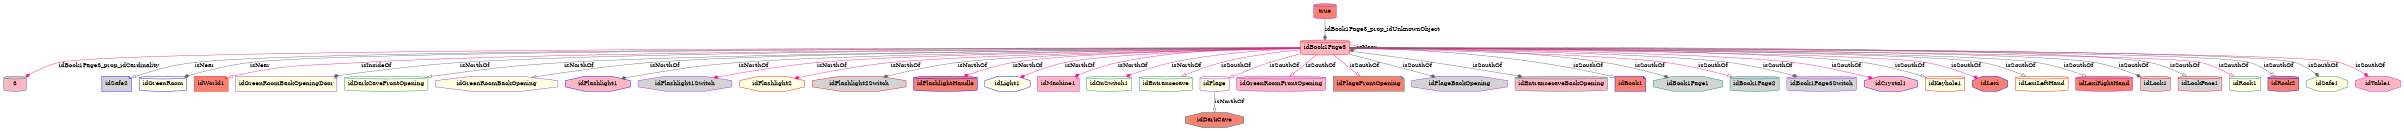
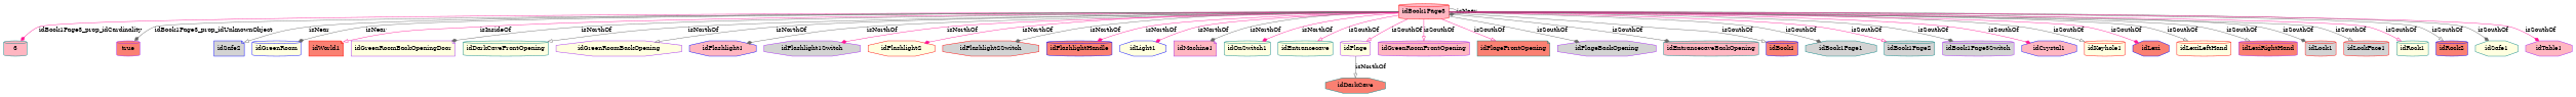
  digraph {
    node [color=teal fillcolor=lightyellow node_type=entity_node shape=cylinder style=filled]
    edge [arrowhead=diamond color=gray40 edge_type=relationship]
    idBook1Page3 [color=red fillcolor=lightpink]
    3 [fillcolor=lightpink node_type=property_node]
    true [color=purple fillcolor=salmon node_type=property_node]
    idSafe2 [color=blue fillcolor=lightgrey shape=note]
    idGreenRoom [color=blue]
    idWorld1 [color=red fillcolor=salmon shape=note]
    idGreenRoomBackOpeningDoor [color=purple shape=note]
    idDarkCaveFrontOpening
    idGreenRoomBackOpening [color=purple shape=octagon]
    idFlashlight1 [color=blue fillcolor=lightpink shape=octagon]
    idFlashlight1Switch [color=purple fillcolor=lightgrey shape=octagon]
    idFlashlight2 [color=red shape=octagon]
    idFlashlight2Switch [color=red fillcolor=lightgrey shape=octagon]
    idFlashlightHandle [color=blue fillcolor=salmon]
    idLight1 [color=blue shape=octagon]
    idMachine1 [color=purple fillcolor=lightpink shape=note]
    idOnSwitch1
    idEntrancecave
    idPlage [color=purple]
    idGreenRoomFrontOpening [color=purple fillcolor=lightpink]
    idPlageFrontOpening [fillcolor=salmon shape=note]
    idPlageBackOpening [color=purple fillcolor=lightgrey shape=octagon]
    idEntrancecaveBackOpening [fillcolor=lightpink]
-   idBook1 [color=blue fillcolor=salmon shape=note]
+   idBook1 [color=blue fillcolor=salmon]
    idBook1Page1 [fillcolor=lightgrey shape=octagon]
    idBook1Page2 [fillcolor=lightgrey]
    n27 [color=purple fillcolor=lightgrey label=idBook1Page3Switch]
    idCrystal1 [color=blue fillcolor=lightpink shape=octagon]
    idKeyhole1 [color=red]
    idLexi [color=blue fillcolor=salmon shape=octagon]
    idLexiLeftHand [color=red]
    idLexiRightHand [color=purple fillcolor=salmon]
    idLock1 [color=red fillcolor=lightgrey]
    idLockFace1 [color=red fillcolor=lightgrey]
    idRock1
    idRock2 [color=blue fillcolor=salmon]
    idSafe1 [shape=octagon]
    idTable1 [color=purple fillcolor=lightpink shape=octagon]
    idDarkCave [fillcolor=salmon shape=octagon]
    idBook1Page3 -> idBook1Page3 [label=isNear]
    idBook1Page3 -> 3 [color=deeppink edge_type=property label=idBook1Page3_prop_idCardinality]
-   true -> idBook1Page3 [edge_type=property label=idBook1Page3_prop_idUnknownObject]
+   idBook1Page3 -> true [edge_type=property label=idBook1Page3_prop_idUnknownObject]
    idBook1Page3 -> idSafe2 [arrowhead=onormal label=isNear]
    idBook1Page3 -> idGreenRoom [label=isNear]
    idBook1Page3 -> idWorld1 [arrowhead=onormal color=deeppink label=isInsideOf]
    idBook1Page3 -> idGreenRoomBackOpeningDoor [label=isNorthOf]
    idBook1Page3 -> idDarkCaveFrontOpening [arrowhead=onormal label=isNorthOf]
    idBook1Page3 -> idGreenRoomBackOpening [arrowhead=onormal label=isNorthOf]
    idBook1Page3 -> idFlashlight1 [label=isNorthOf]
    idBook1Page3 -> idFlashlight1Switch [color=deeppink label=isNorthOf]
    idBook1Page3 -> idFlashlight2 [color=deeppink label=isNorthOf]
    idBook1Page3 -> idFlashlight2Switch [label=isNorthOf]
    idBook1Page3 -> idFlashlightHandle [color=deeppink label=isNorthOf]
    idBook1Page3 -> idLight1 [color=deeppink label=isNorthOf]
-   idBook1Page3 -> idMachine1 [color=deeppink label=isNorthOf]
+   idBook1Page3 -> idMachine1 [label=isNorthOf]
    idBook1Page3 -> idOnSwitch1 [color=deeppink label=isNorthOf]
    idBook1Page3 -> idEntrancecave [arrowhead=onormal color=deeppink label=isSouthOf]
    idBook1Page3 -> idPlage [arrowhead=onormal color=deeppink label=isSouthOf]
    idBook1Page3 -> idGreenRoomFrontOpening [arrowhead=onormal color=deeppink label=isSouthOf]
    idBook1Page3 -> idPlageFrontOpening [arrowhead=onormal color=deeppink label=isSouthOf]
    idBook1Page3 -> idPlageBackOpening [label=isSouthOf]
    idBook1Page3 -> idEntrancecaveBackOpening [label=isSouthOf]
    idBook1Page3 -> idBook1 [arrowhead=onormal label=isSouthOf]
    idBook1Page3 -> idBook1Page1 [label=isSouthOf]
    idBook1Page3 -> idBook1Page2 [arrowhead=onormal color=deeppink label=isSouthOf]
    idBook1Page3 -> n27 [label=isSouthOf]
    idBook1Page3 -> idCrystal1 [color=deeppink label=isSouthOf]
    idBook1Page3 -> idKeyhole1 [arrowhead=onormal label=isSouthOf]
    idBook1Page3 -> idLexi [color=deeppink label=isSouthOf]
    idBook1Page3 -> idLexiLeftHand [arrowhead=onormal label=isSouthOf]
    idBook1Page3 -> idLexiRightHand [arrowhead=onormal label=isSouthOf]
    idBook1Page3 -> idLock1 [label=isSouthOf]
    idBook1Page3 -> idLockFace1 [arrowhead=onormal label=isSouthOf]
    idBook1Page3 -> idRock1 [arrowhead=onormal color=deeppink label=isSouthOf]
    idBook1Page3 -> idRock2 [arrowhead=onormal label=isSouthOf]
    idBook1Page3 -> idSafe1 [label=isSouthOf]
    idBook1Page3 -> idTable1 [color=deeppink label=isSouthOf]
    idPlage -> idDarkCave [arrowhead=onormal label=isNorthOf]
  }
